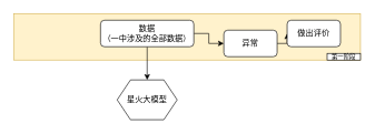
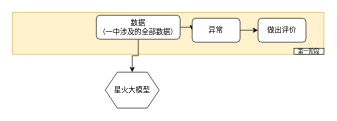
  <mxCell id="0" />
  <mxCell id="1" parent="0" />
  <mxCell id="2" value="" style="rounded=0;whiteSpace=wrap;html=1;fillColor=#fff2cc;strokeColor=#d6b656;" vertex="1" parent="1"><mxGeometry x="20" y="20" width="520" height="70" as="geometry" /></mxCell>
  <mxCell id="3" style="edgeStyle=orthogonalEdgeStyle;rounded=0;orthogonalLoop=1;jettySize=auto;html=1;exitX=1;exitY=0.5;exitDx=0;exitDy=0;entryX=0;entryY=0.5;entryDx=0;entryDy=0;" edge="1" parent="1" source="5" target="7"><mxGeometry relative="1" as="geometry" /></mxCell>
  <mxCell id="4" style="edgeStyle=orthogonalEdgeStyle;rounded=0;orthogonalLoop=1;jettySize=auto;html=1;exitX=0.5;exitY=1;exitDx=0;exitDy=0;entryX=0.5;entryY=0;entryDx=0;entryDy=0;" edge="1" parent="1" source="5" target="9"><mxGeometry relative="1" as="geometry" /></mxCell>
- <mxCell id="5" value="数据&lt;br&gt;（一中涉及的全部数据）" style="rounded=1;whiteSpace=wrap;html=1;" vertex="1" parent="1"><mxGeometry x="150" y="30" width="140" height="40" as="geometry" /></mxCell>
+ <mxCell id="5" value="数据&lt;br&gt;（一中涉及的全部数据）" style="rounded=1;whiteSpace=wrap;html=1;" vertex="1" parent="1"><mxGeometry x="160" y="25" width="140" height="40" as="geometry" /></mxCell>
  <mxCell id="6" style="edgeStyle=orthogonalEdgeStyle;rounded=0;orthogonalLoop=1;jettySize=auto;html=1;exitX=1;exitY=0.5;exitDx=0;exitDy=0;entryX=0;entryY=0.5;entryDx=0;entryDy=0;" edge="1" parent="1" source="7" target="8"><mxGeometry relative="1" as="geometry" /></mxCell>
- <mxCell id="7" value="异常" style="rounded=1;whiteSpace=wrap;html=1;" vertex="1" parent="1"><mxGeometry x="335" y="45" width="80" height="40" as="geometry" /></mxCell>
+ <mxCell id="7" value="异常" style="rounded=1;whiteSpace=wrap;html=1;" vertex="1" parent="1"><mxGeometry x="320" y="30" width="80" height="40" as="geometry" /></mxCell>
  <mxCell id="8" value="做出评价" style="rounded=1;whiteSpace=wrap;html=1;" vertex="1" parent="1"><mxGeometry x="430" y="30" width="80" height="40" as="geometry" /></mxCell>
  <mxCell id="9" value="星火大模型" style="shape=hexagon;perimeter=hexagonPerimeter2;whiteSpace=wrap;html=1;fixedSize=1;" vertex="1" parent="1"><mxGeometry x="175" y="120" width="90" height="60" as="geometry" /></mxCell>
  <mxCell id="10" value="&lt;font style=&quot;font-size: 9px;&quot;&gt;第一阶段&lt;/font&gt;" style="rounded=0;whiteSpace=wrap;html=1;" vertex="1" parent="1"><mxGeometry x="490" y="80" width="50" height="10" as="geometry" /></mxCell>
